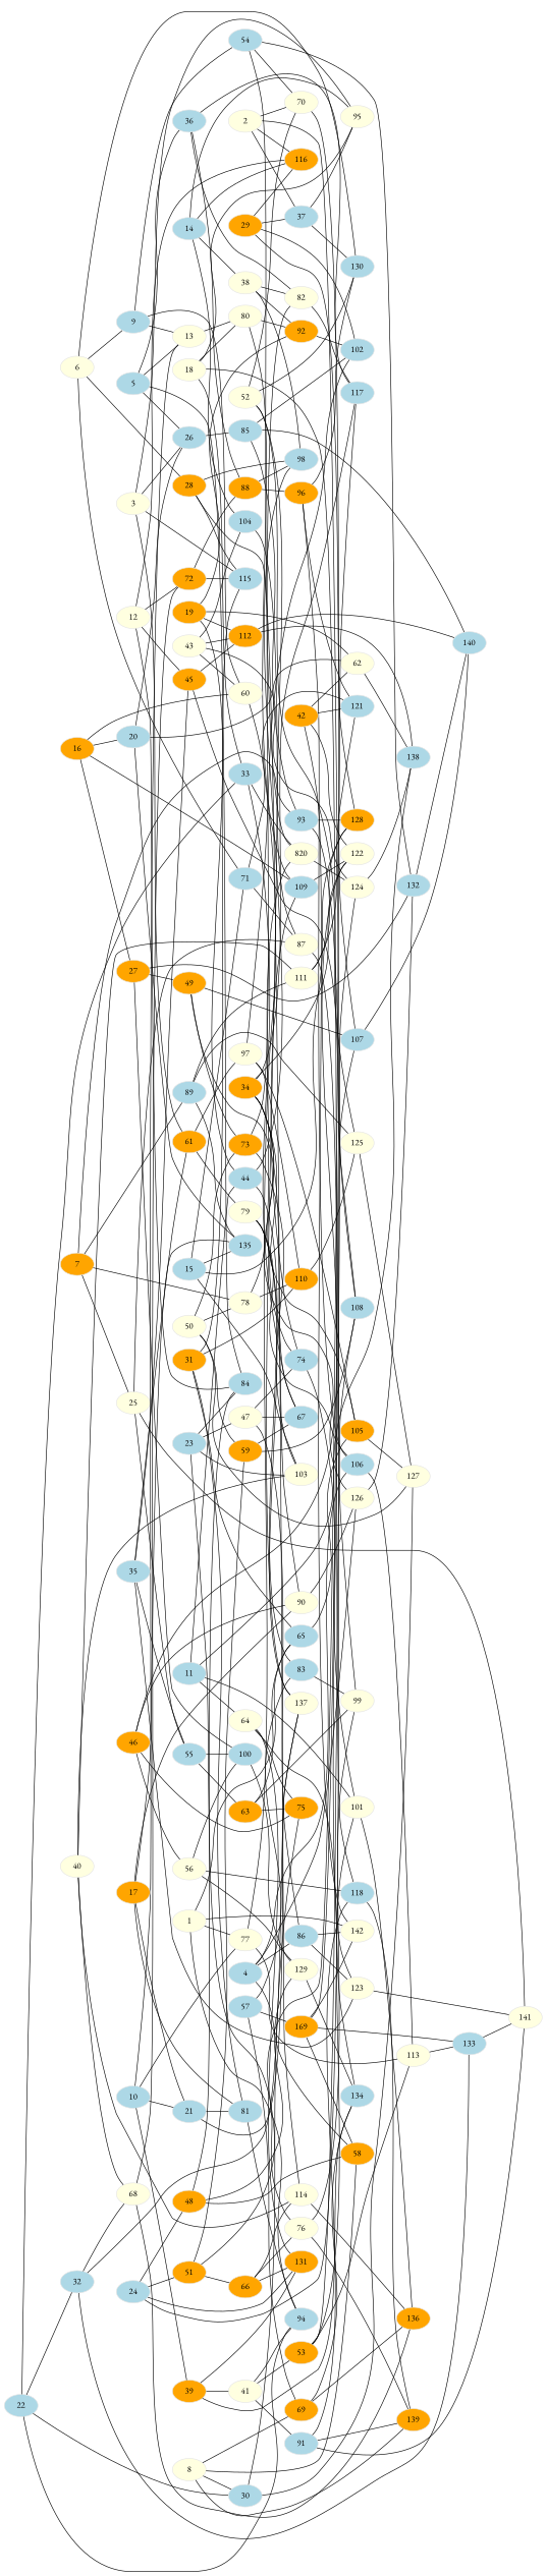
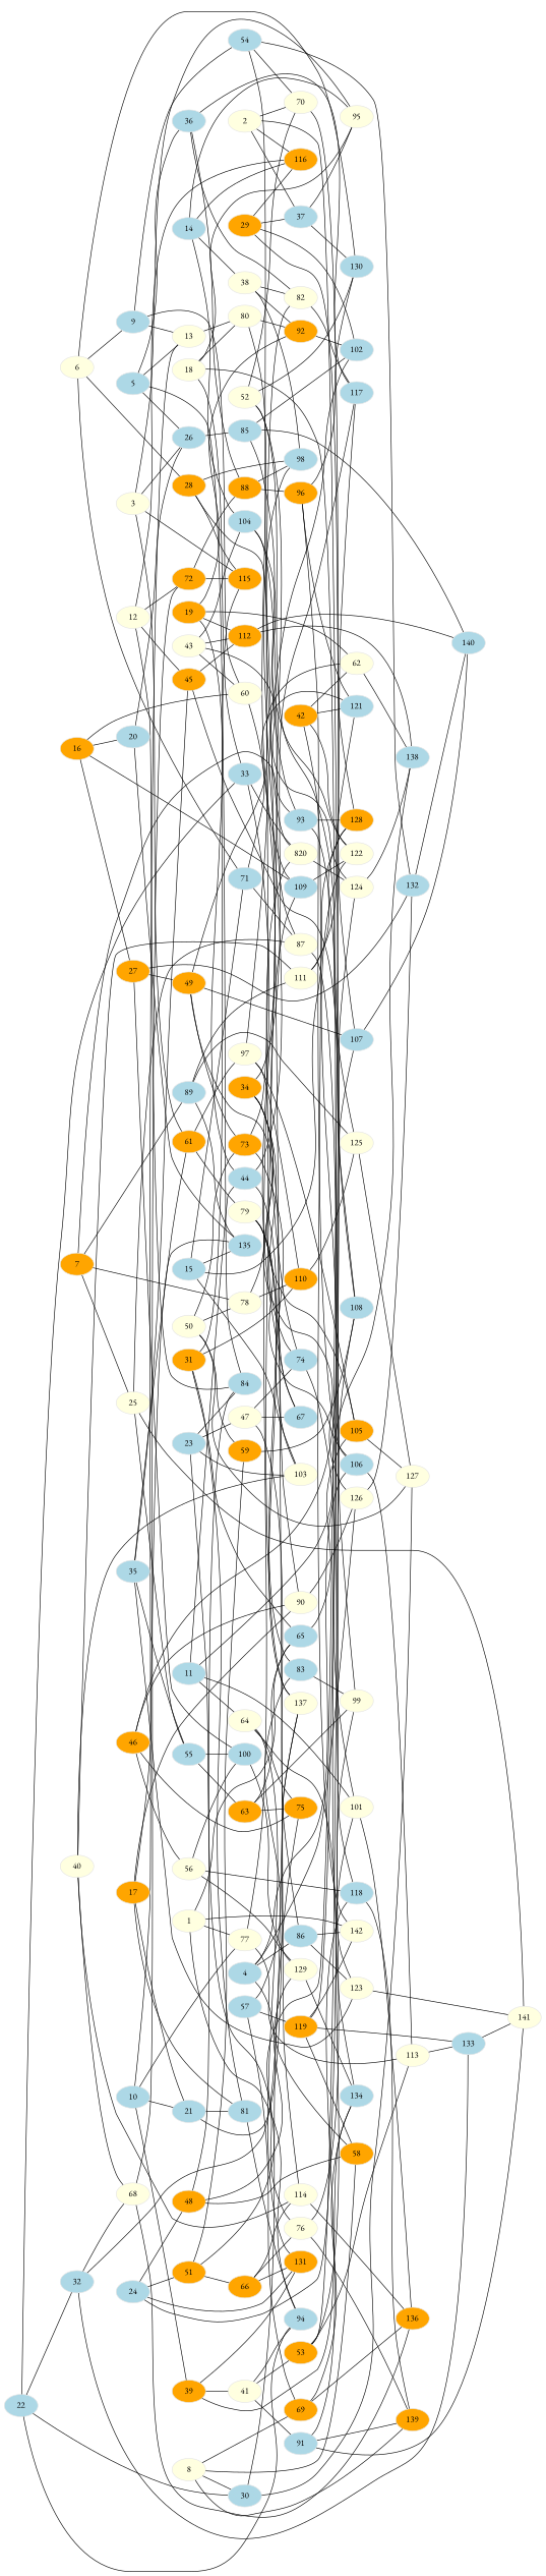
  graph {
    fontname="EB Garamond"
    rankdir=LR
    node [color=gray90 fillcolor=lightblue fontname="EB Garamond" style=filled]
    edge [fontname="EB Garamond"]
    1 [fillcolor=lightyellow]
    65
    77 [fillcolor=lightyellow]
    94
    142 [fillcolor=lightyellow]
    105 [fillcolor=orange]
    109
    113 [fillcolor=lightyellow]
    2 [fillcolor=lightyellow]
    37
    70 [fillcolor=lightyellow]
    108
    116 [fillcolor=orange]
    95 [fillcolor=lightyellow]
    130
    107
    3 [fillcolor=lightyellow]
    26
    61 [fillcolor=orange]
-   115
+   115 [fillcolor=orange]
    85
    79 [fillcolor=lightyellow]
    97 [fillcolor=lightyellow]
    58 [fillcolor=orange]
    4
    86
    106
    126 [fillcolor=lightyellow]
    123 [fillcolor=lightyellow]
    132
    5
    13 [fillcolor=lightyellow]
    36
    84
    80 [fillcolor=lightyellow]
    117
    82 [fillcolor=lightyellow]
    88 [fillcolor=orange]
    6 [fillcolor=lightyellow]
    9
    28 [fillcolor=orange]
    71
    54
    60 [fillcolor=lightyellow]
    98
    114 [fillcolor=lightyellow]
    87 [fillcolor=lightyellow]
    121
    7 [fillcolor=orange]
    25 [fillcolor=lightyellow]
    78 [fillcolor=lightyellow]
    89
    93
    55
    141 [fillcolor=lightyellow]
    110 [fillcolor=orange]
    n57 [fillcolor=lightyellow label=820]
    135
    111 [fillcolor=lightyellow]
    125 [fillcolor=lightyellow]
    128 [fillcolor=orange]
    8 [fillcolor=lightyellow]
    30
    69 [fillcolor=orange]
    139 [fillcolor=orange]
    75 [fillcolor=orange]
    127 [fillcolor=lightyellow]
    134
    136 [fillcolor=orange]
    74
    10
    21
    39 [fillcolor=orange]
    81
    137 [fillcolor=lightyellow]
    131 [fillcolor=orange]
    41 [fillcolor=lightyellow]
    11
    44
    64 [fillcolor=lightyellow]
    101 [fillcolor=lightyellow]
    138
    83
    12 [fillcolor=lightyellow]
    45 [fillcolor=orange]
    72 [fillcolor=orange]
    112 [fillcolor=orange]
    92 [fillcolor=orange]
    14
    38 [fillcolor=lightyellow]
    104
    122 [fillcolor=lightyellow]
    15
    103 [fillcolor=lightyellow]
    16 [fillcolor=orange]
    20
    27 [fillcolor=orange]
    62 [fillcolor=lightyellow]
    49 [fillcolor=orange]
    100
    17 [fillcolor=orange]
    90 [fillcolor=lightyellow]
    18 [fillcolor=lightyellow]
    33
    118
    67
    19 [fillcolor=orange]
    102
    140
    22
    32
    68 [fillcolor=lightyellow]
    133
    23
    47 [fillcolor=lightyellow]
    76 [fillcolor=lightyellow]
    99 [fillcolor=lightyellow]
    48 [fillcolor=orange]
    24
    51 [fillcolor=orange]
    129 [fillcolor=lightyellow]
    59 [fillcolor=orange]
    66 [fillcolor=orange]
    63 [fillcolor=orange]
    73 [fillcolor=orange]
    29 [fillcolor=orange]
    31 [fillcolor=orange]
    124 [fillcolor=lightyellow]
    34 [fillcolor=orange]
    35
    96 [fillcolor=orange]
    53 [fillcolor=orange]
    91
    40 [fillcolor=lightyellow]
    42 [fillcolor=orange]
    43 [fillcolor=lightyellow]
    46 [fillcolor=orange]
    56 [fillcolor=lightyellow]
    50 [fillcolor=lightyellow]
    52 [fillcolor=lightyellow]
    57
-   119 [fillcolor=orange label=169]
+   119 [fillcolor=orange]
    1 -- 65
    1 -- 77
    1 -- 94
    1 -- 142
    65 -- 105
    77 -- 109
    77 -- 113
    105 -- 127
    109 -- 122
    113 -- 133
    2 -- 37
    2 -- 70
    2 -- 108
    2 -- 116
    37 -- 95
    37 -- 130
    70 -- 107
    107 -- 140
    3 -- 95
    3 -- 26
    3 -- 61
    3 -- 115
    26 -- 85
    61 -- 79
    61 -- 97
    85 -- 93
    85 -- 102
    85 -- 140
    79 -- 106
    79 -- 137
    79 -- 90
    97 -- 105
    97 -- 110
    97 -- 102
    4 -- 58
    4 -- 86
    4 -- 106
    4 -- 126
    86 -- 142
    86 -- 123
    106 -- 113
    126 -- 132
    123 -- 141
    132 -- 140
    5 -- 26
    5 -- 13
    5 -- 36
    5 -- 84
    13 -- 80
    36 -- 117
    36 -- 82
    36 -- 88
    80 -- 109
    80 -- 92
    82 -- 117
    88 -- 98
    88 -- 96
    6 -- 130
    6 -- 9
    6 -- 28
    6 -- 71
    9 -- 13
    9 -- 54
    9 -- 60
    28 -- 115
    28 -- 98
    28 -- 114
    71 -- 87
    71 -- 121
    54 -- 70
    54 -- 132
    54 -- n57
    60 -- 74
    114 -- 136
    87 -- 99
    7 -- 25
    7 -- 78
    7 -- 89
    7 -- 93
    25 -- 87
    25 -- 55
    25 -- 141
    78 -- 110
    78 -- n57
    89 -- 135
    89 -- 111
    89 -- 125
    93 -- 123
    93 -- 128
    55 -- 100
    55 -- 63
    110 -- 125
    n57 -- 124
    111 -- 121
    111 -- 128
    125 -- 127
    8 -- 58
    8 -- 30
    8 -- 69
    8 -- 139
    30 -- 75
    30 -- 127
    69 -- 134
    69 -- 136
    74 -- 101
    10 -- 77
    10 -- 13
    10 -- 21
    10 -- 39
    21 -- 81
    21 -- 137
    39 -- 134
    39 -- 131
    39 -- 41
    81 -- 94
    41 -- 94
    41 -- 53
    41 -- 91
    11 -- 44
    11 -- 64
    11 -- 101
    11 -- 138
    44 -- 98
    44 -- 83
    64 -- 75
    64 -- 134
    64 -- 131
    101 -- 136
    83 -- 99
    12 -- 116
    12 -- 84
    12 -- 45
    12 -- 72
    45 -- 108
    45 -- 112
    72 -- 115
    72 -- 88
    112 -- 138
    112 -- 140
    92 -- 102
    14 -- 116
    14 -- 95
    14 -- 38
    14 -- 104
    38 -- 82
    38 -- 98
    38 -- 92
    104 -- 137
-   34 -- 122
+   104 -- 122
    15 -- 71
    15 -- 135
    15 -- 128
    15 -- 103
    16 -- 109
    16 -- 60
    16 -- 20
    16 -- 27
    20 -- 26
    20 -- 135
-   20 -- 62
+   49 -- 62
    27 -- 132
    27 -- 49
    27 -- 100
    62 -- 138
    49 -- 107
    49 -- 67
    49 -- 73
    100 -- 129
    17 -- 135
    17 -- 21
    17 -- 81
    17 -- 90
    90 -- 126
    18 -- 95
    18 -- 80
    18 -- 33
    18 -- 118
    33 -- n57
    33 -- 67
    118 -- 139
    19 -- 44
    19 -- 112
    19 -- 92
    19 -- 62
    22 -- 94
    22 -- 30
    22 -- 33
    22 -- 32
    32 -- 137
    32 -- 68
    32 -- 133
    68 -- 136
    68 -- 72
    133 -- 141
    23 -- 84
    23 -- 103
    23 -- 47
    23 -- 76
    47 -- 86
    47 -- 74
    47 -- 67
    76 -- 139
    76 -- 99
    48 -- 58
    48 -- 84
    48 -- 129
    24 -- 107
    24 -- 131
    24 -- 48
    24 -- 51
    51 -- 117
    51 -- 59
    51 -- 66
    129 -- 134
    59 -- 108
-   59 -- 67
    66 -- 114
    66 -- 131
    66 -- 76
    63 -- 65
    63 -- 75
    63 -- 99
    73 -- 82
    73 -- 103
    29 -- 37
    29 -- 116
    29 -- 128
    29 -- 102
    31 -- 65
    31 -- 115
    31 -- 110
    31 -- 81
    124 -- 138
    34 -- 105
    34 -- 126
    34 -- 117
    34 -- 74
    35 -- 61
    35 -- 123
    35 -- 55
    35 -- 45
    96 -- 130
    96 -- 106
    96 -- 121
    53 -- 113
    53 -- 108
    53 -- 101
    91 -- 141
    91 -- 139
    91 -- 118
    40 -- 114
    40 -- 111
    40 -- 103
    40 -- 68
    42 -- 142
    42 -- 121
    42 -- 122
    42 -- 62
    43 -- 60
    43 -- 112
    43 -- 104
    43 -- 124
    46 -- 75
    46 -- 122
    46 -- 90
    46 -- 56
    56 -- 100
    56 -- 118
    56 -- 129
    50 -- 78
    50 -- 127
    50 -- 59
    50 -- 73
    52 -- 70
    52 -- 130
    52 -- 87
    52 -- 125
    57 -- 69
    57 -- 83
    57 -- 119
    119 -- 142
    119 -- 58
    119 -- 133
    119 -- 124
  }
